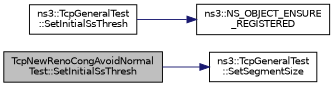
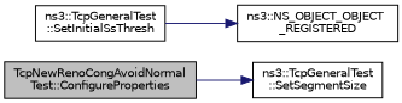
  digraph {
    rankdir=LR
    node [color=black fillcolor=white fontname=Helvetica fontsize=10 shape=record style=filled]
    edge [color=midnightblue fontname=Helvetica fontsize=10 labelfontname=Helvetica labelfontsize=10 style=solid]
-   n1 [fillcolor=grey75 fontcolor=black height=0.2 label="TcpNewRenoCongAvoidNormal\lTest::SetInitialSsThresh" width=0.4]
+   n1 [fillcolor=grey75 fontcolor=black height=0.2 label="TcpNewRenoCongAvoidNormal\lTest::ConfigureProperties" width=0.4]
    n2 [height=0.2 label="ns3::TcpGeneralTest\l::SetSegmentSize" width=0.4]
    n3 [height=0.2 label="ns3::TcpGeneralTest\l::SetInitialSsThresh" width=0.4]
-   n4 [height=0.2 label="ns3::NS_OBJECT_ENSURE\l_REGISTERED" width=0.4]
+   n4 [height=0.2 label="ns3::NS_OBJECT_OBJECT\l_REGISTERED" width=0.4]
    n1 -> n2
    n3 -> n4
  }
